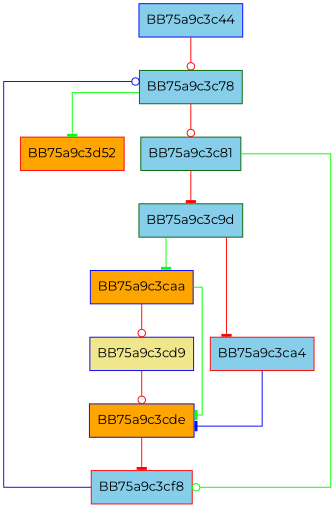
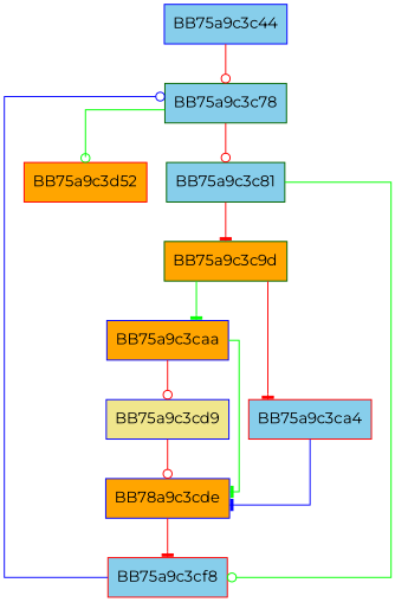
  digraph {
    fontname=Montserrat
    splines=ortho
    node [color=blue fillcolor=skyblue fontname=Montserrat shape=box style=filled]
    edge [arrowhead=tee color=red fontname=Montserrat]
    BB75a9c3c78 [color=darkgreen]
    BB75a9c3c44
    n3 [color=red fillcolor=orange label=BB75a9c3d52]
    BB75a9c3c81 [color=darkgreen]
    BB75a9c3cf8 [color=red]
-   BB75a9c3c9d [color=darkgreen]
+   BB75a9c3c9d [color=darkgreen fillcolor=orange]
    BB75a9c3caa [fillcolor=orange]
    BB75a9c3ca4 [color=red]
-   BB75a9c3cde [fillcolor=orange]
+   BB75a9c3cde [fillcolor=orange label=BB78a9c3cde]
    BB75a9c3cd9 [fillcolor=khaki]
-   BB75a9c3c78 -> n3 [color=green]
+   BB75a9c3c78 -> n3 [arrowhead=odot color=green]
    BB75a9c3c78 -> BB75a9c3c81 [arrowhead=odot]
    BB75a9c3c44 -> BB75a9c3c78 [arrowhead=odot]
    BB75a9c3c81 -> BB75a9c3cf8 [arrowhead=odot color=green]
    BB75a9c3c81 -> BB75a9c3c9d
    BB75a9c3cf8 -> BB75a9c3c78 [arrowhead=odot color=blue]
    BB75a9c3c9d -> BB75a9c3caa [color=green]
    BB75a9c3c9d -> BB75a9c3ca4
    BB75a9c3caa -> BB75a9c3cde [color=green]
    BB75a9c3caa -> BB75a9c3cd9 [arrowhead=odot]
    BB75a9c3ca4 -> BB75a9c3cde [color=blue]
    BB75a9c3cde -> BB75a9c3cf8
    BB75a9c3cd9 -> BB75a9c3cde [arrowhead=odot]
  }
